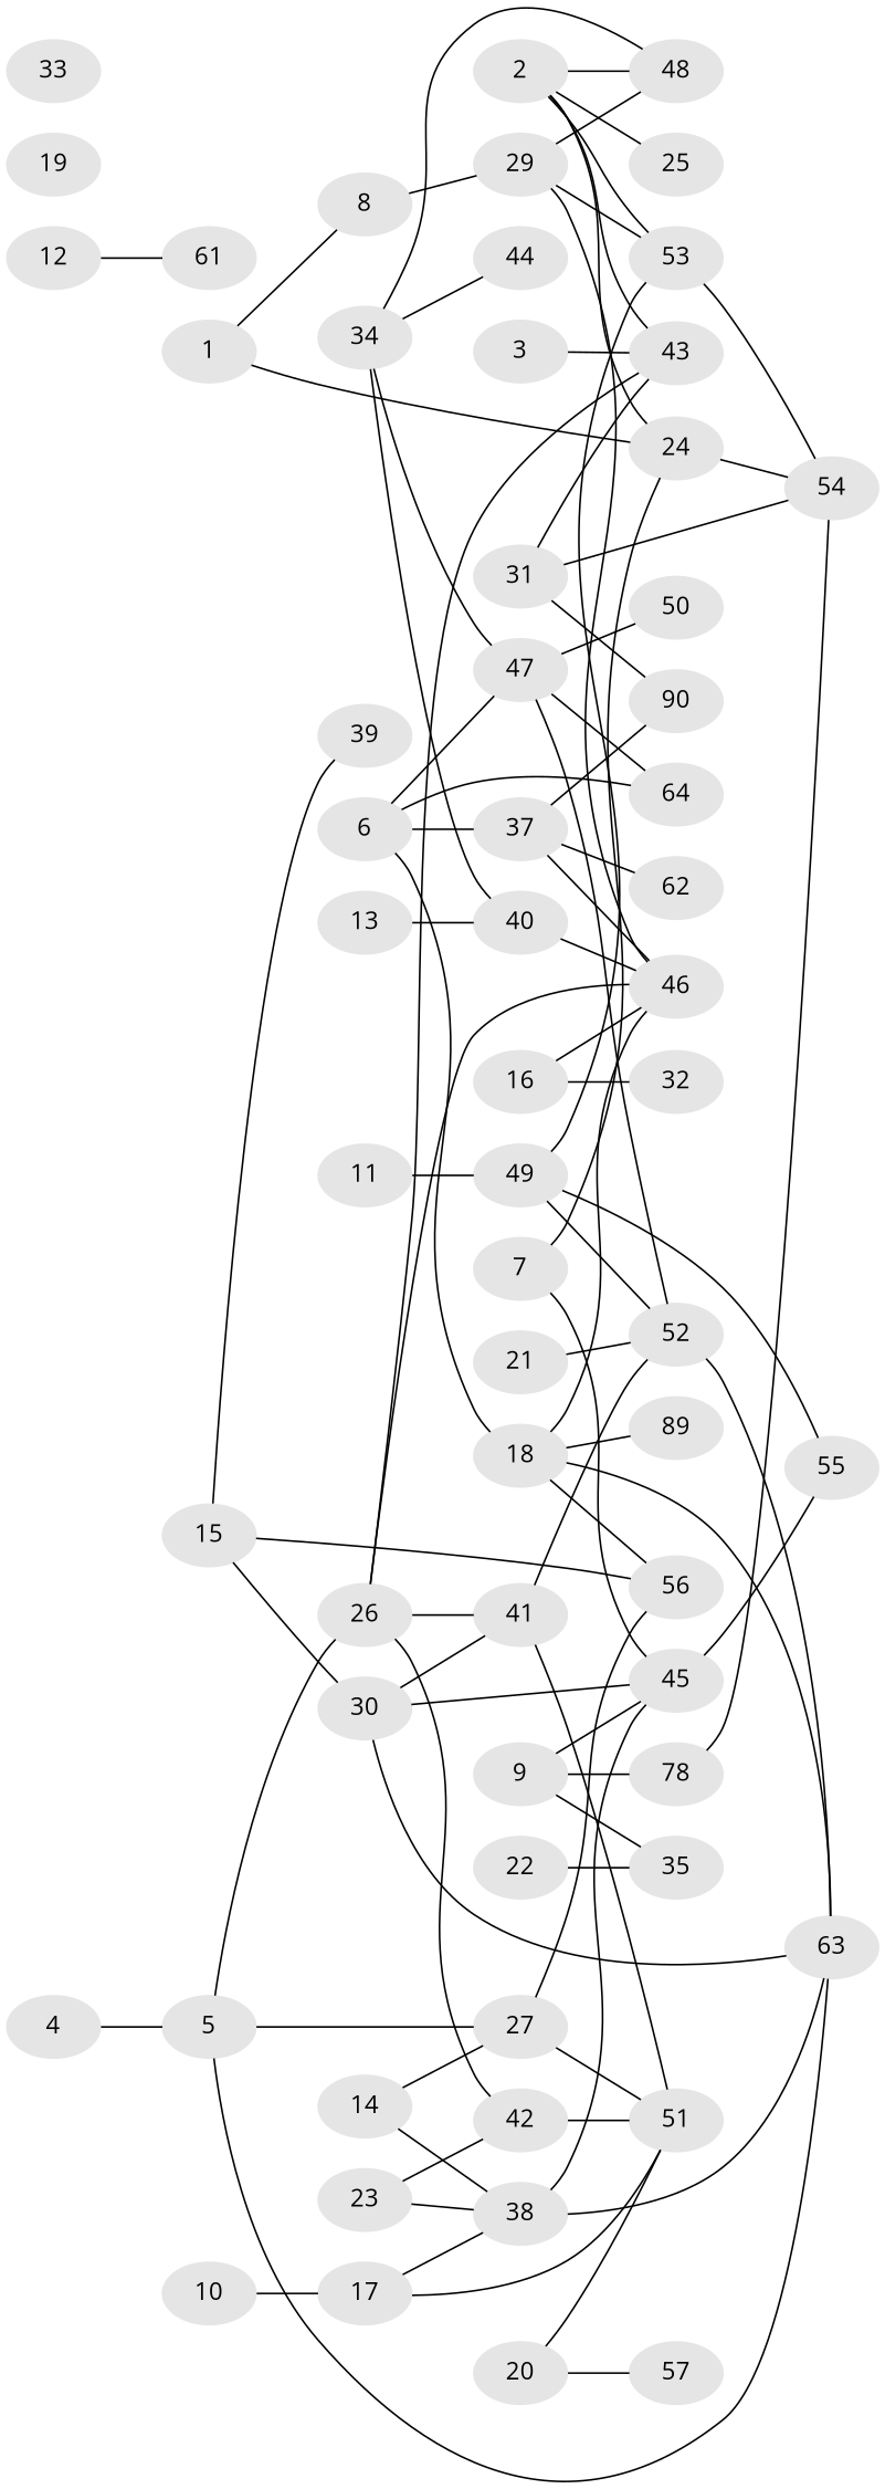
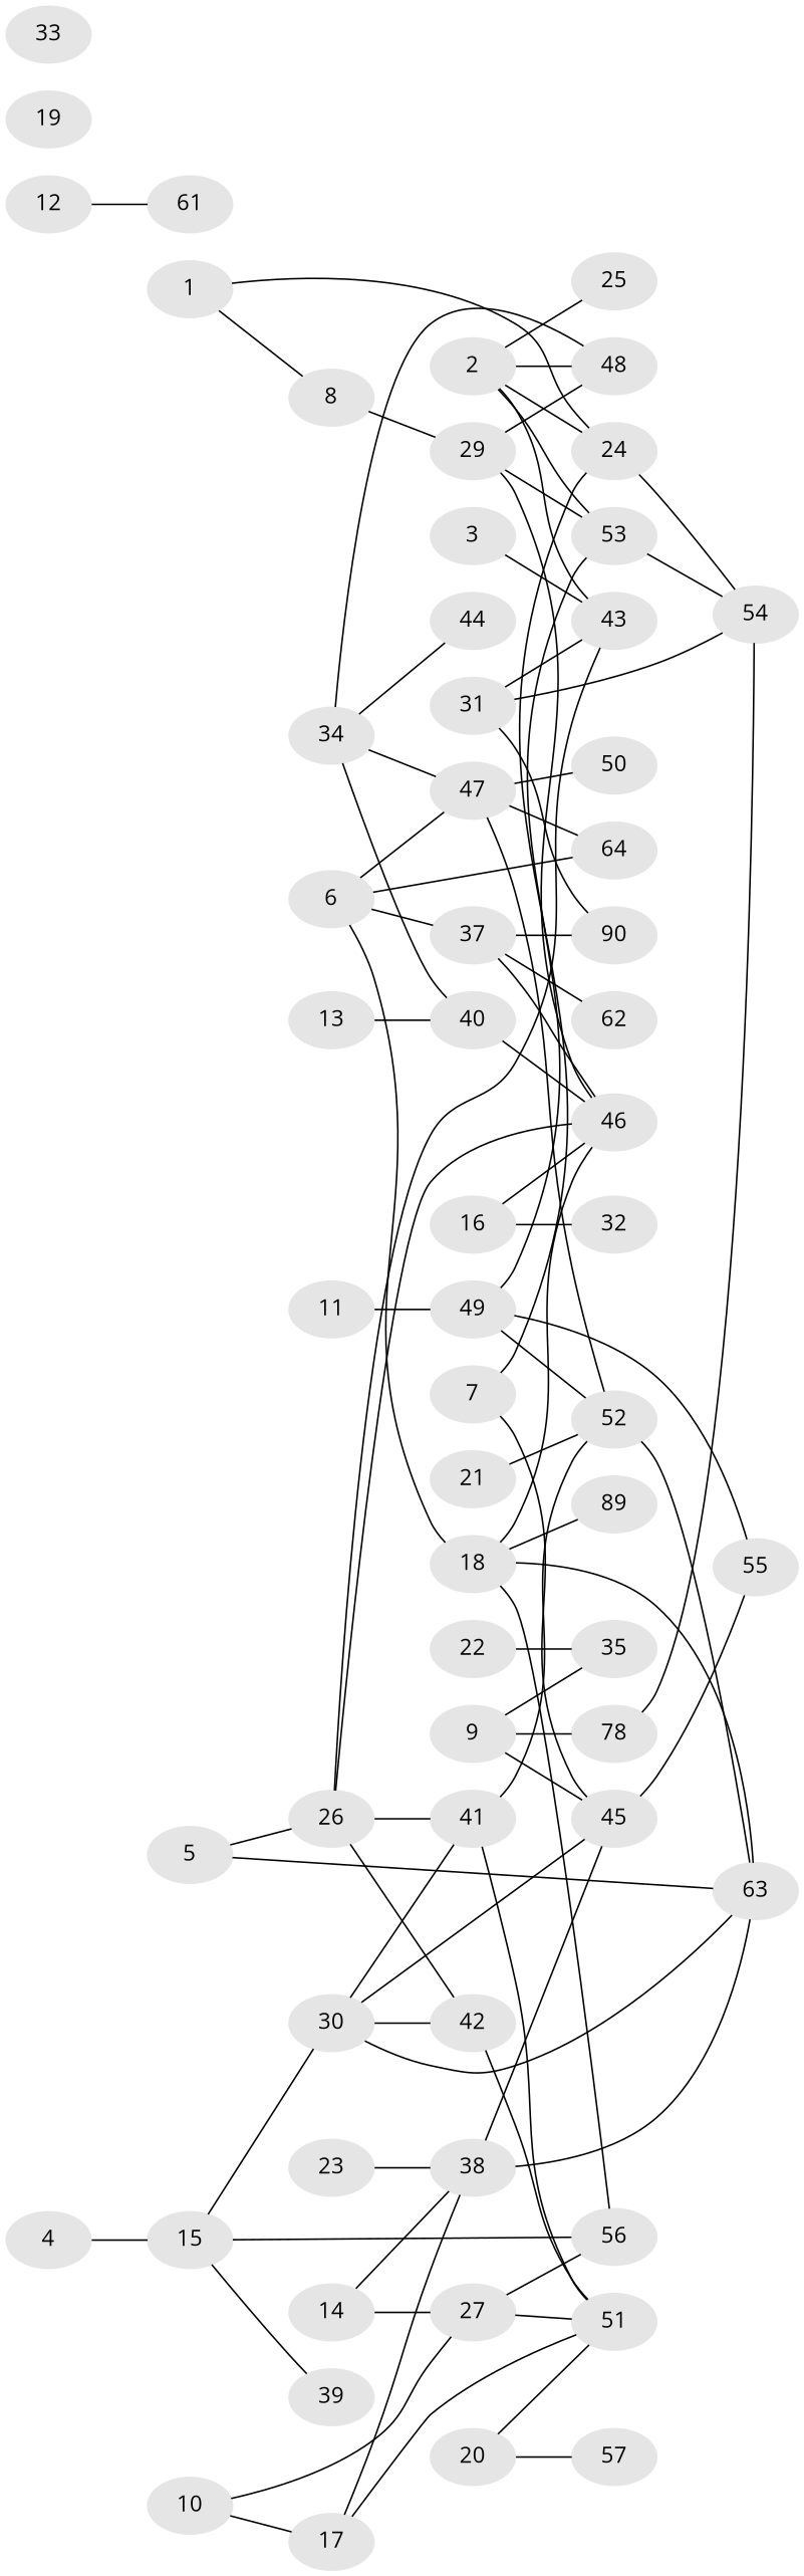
  graph {
    fontname="Open Sans"
    rankdir=LR
    node [color=gray90 fontname="Open Sans" style=filled]
    edge [fontname="Open Sans"]
    1
    8
    24
    29
    54
    2
    25
    43
    48
    53
    3
    4
    15
    30
    39
    56
    5
    26
    27
    63
    46
    41
    42
    51
    6
    18
    47
    64
    37
    13
    40
    n32 [label=89]
    52
    50
    7
    45
    55
    9
    n39 [label=78]
    35
    10
    17
    38
    11
    49
    12
    61
    14
    16
    32
    19
    20
    57
    21
    22
    23
    31
    n58 [label=90]
    33
    34
    44
    62
    1 -- 8
    1 -- 24
    8 -- 29
    24 -- 54
    29 -- 48
    29 -- 53
    29 -- 46
    2 -- 24
    2 -- 25
    2 -- 43
    2 -- 48
    2 -- 53
    53 -- 54
    3 -- 43
-   4 -- 5
+   4 -- 15
    15 -- 30
    15 -- 39
    15 -- 56
    30 -- 63
    30 -- 41
-   23 -- 42
+   30 -- 42
    30 -- 45
    5 -- 26
-   5 -- 27
+   10 -- 27
    5 -- 63
    26 -- 43
    26 -- 46
    26 -- 41
    26 -- 42
    27 -- 56
    27 -- 51
    41 -- 51
    41 -- 52
    42 -- 51
    6 -- 18
    6 -- 47
    6 -- 64
    6 -- 37
    18 -- 56
    18 -- 63
    18 -- 46
    18 -- n32
    47 -- 64
    47 -- 52
    47 -- 50
    37 -- 46
    37 -- n58
    37 -- 62
    13 -- 40
    40 -- 46
    52 -- 63
    7 -- 24
    7 -- 45
    45 -- 55
    9 -- 45
    9 -- n39
    9 -- 35
    n39 -- 54
    10 -- 17
    17 -- 51
    17 -- 38
    38 -- 63
    38 -- 45
    11 -- 49
    49 -- 53
    49 -- 52
    49 -- 55
    12 -- 61
    14 -- 27
    14 -- 38
    16 -- 46
    16 -- 32
    20 -- 51
    20 -- 57
    21 -- 52
    22 -- 35
    23 -- 38
    31 -- 54
    31 -- 43
    31 -- n58
    34 -- 48
    34 -- 47
    34 -- 40
    34 -- 44
  }
